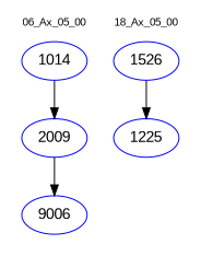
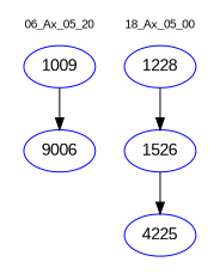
  digraph {
    fontname="Liberation Sans"
    node [color=blue fontname="Liberation Sans"]
    edge [color=black fontname="Liberation Sans"]
-   n1 [label=1014]
-   n2 [label=2009]
+   n2 [label=1009]
    n3 [label=9006]
+   n4 [label=1228]
    n5 [label=1526]
-   n6 [label=1225]
+   n6 [label=4225]
    subgraph cluster_1 {
      color=white
      fontsize=10
-     label="06_Ax_05_00"
-     n1
+     label="06_Ax_05_20"
      n2
      n3
    }
    subgraph cluster_2 {
      color=white
      fontsize=10
      label="18_Ax_05_00"
+     n4
      n5
      n6
    }
-   n1 -> n2
    n2 -> n3
+   n4 -> n5
    n5 -> n6
  }
